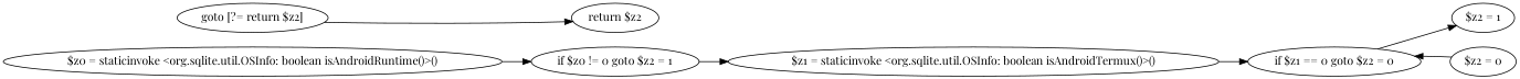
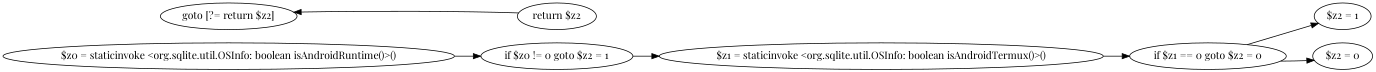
  digraph {
    fontname="Playfair Display"
    rankdir=LR
    node [fontname="Playfair Display"]
    edge [fontname="Playfair Display"]
    "$z0 = staticinvoke <org.sqlite.util.OSInfo: boolean isAndroidRuntime()>()"
    "if $z0 != 0 goto $z2 = 1"
    "$z1 = staticinvoke <org.sqlite.util.OSInfo: boolean isAndroidTermux()>()"
    "if $z1 == 0 goto $z2 = 0"
    "$z2 = 1"
    "$z2 = 0"
    "goto [?= return $z2]"
    "return $z2"
    "$z0 = staticinvoke <org.sqlite.util.OSInfo: boolean isAndroidRuntime()>()" -> "if $z0 != 0 goto $z2 = 1"
    "if $z0 != 0 goto $z2 = 1" -> "$z1 = staticinvoke <org.sqlite.util.OSInfo: boolean isAndroidTermux()>()"
    "$z1 = staticinvoke <org.sqlite.util.OSInfo: boolean isAndroidTermux()>()" -> "if $z1 == 0 goto $z2 = 0"
    "if $z1 == 0 goto $z2 = 0" -> "$z2 = 1"
-   "$z2 = 0" -> "if $z1 == 0 goto $z2 = 0"
-   "goto [?= return $z2]" -> "return $z2"
+   "if $z1 == 0 goto $z2 = 0" -> "$z2 = 0"
+   "return $z2" -> "goto [?= return $z2]"
  }
